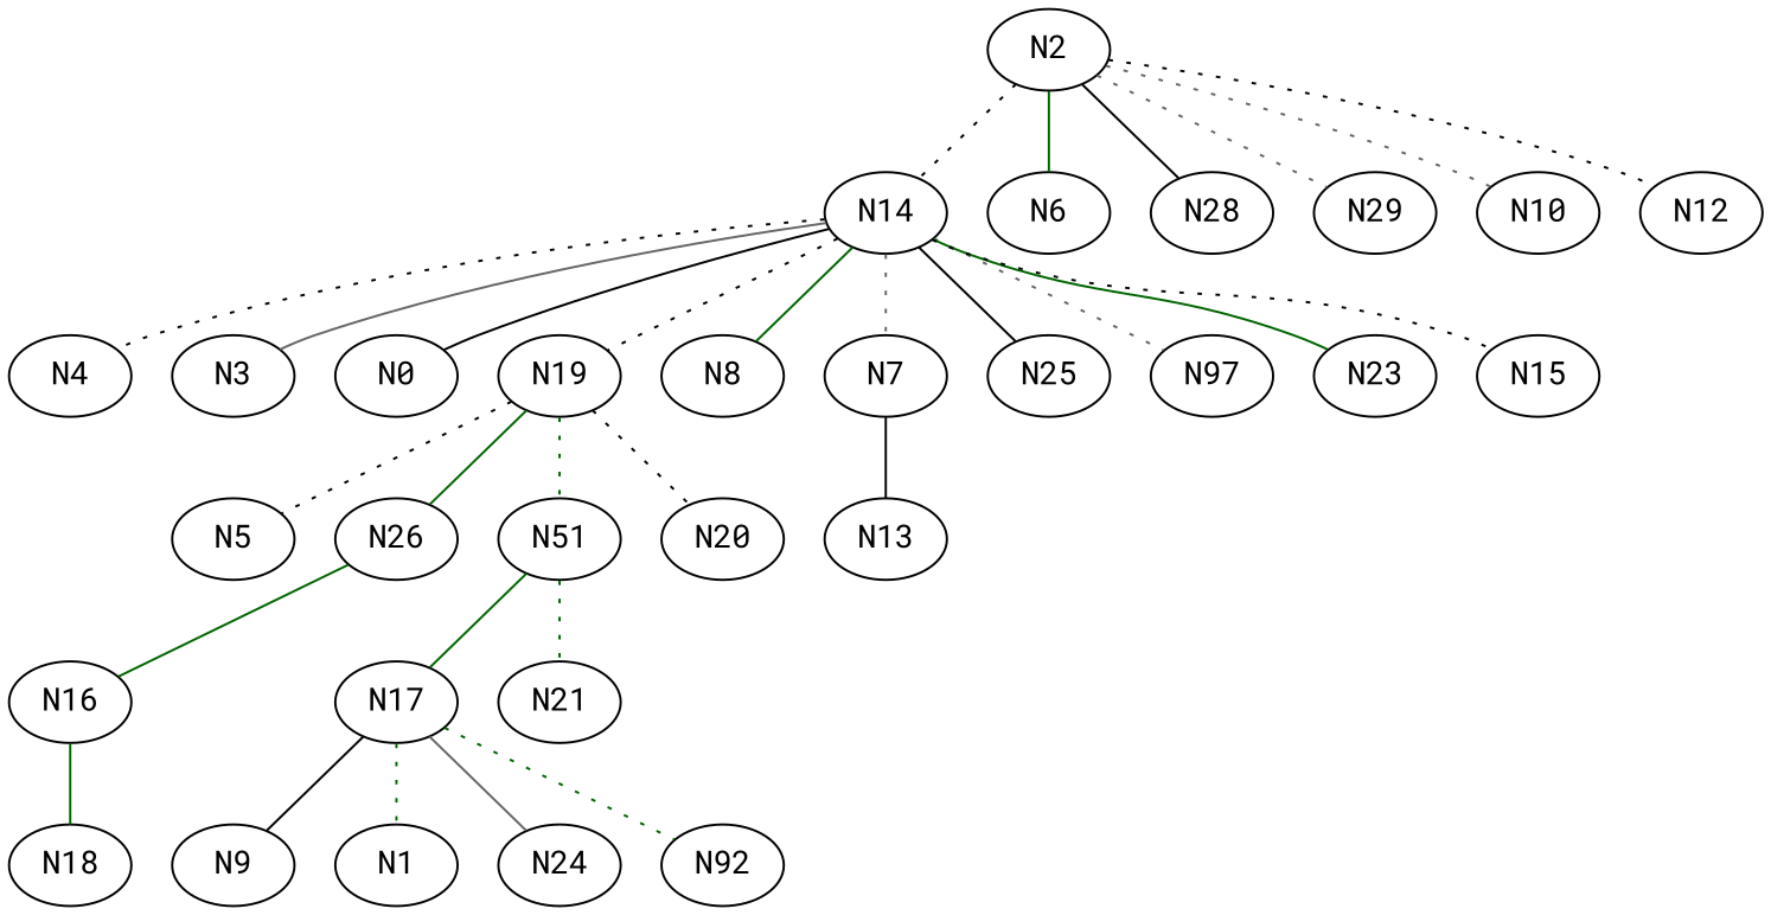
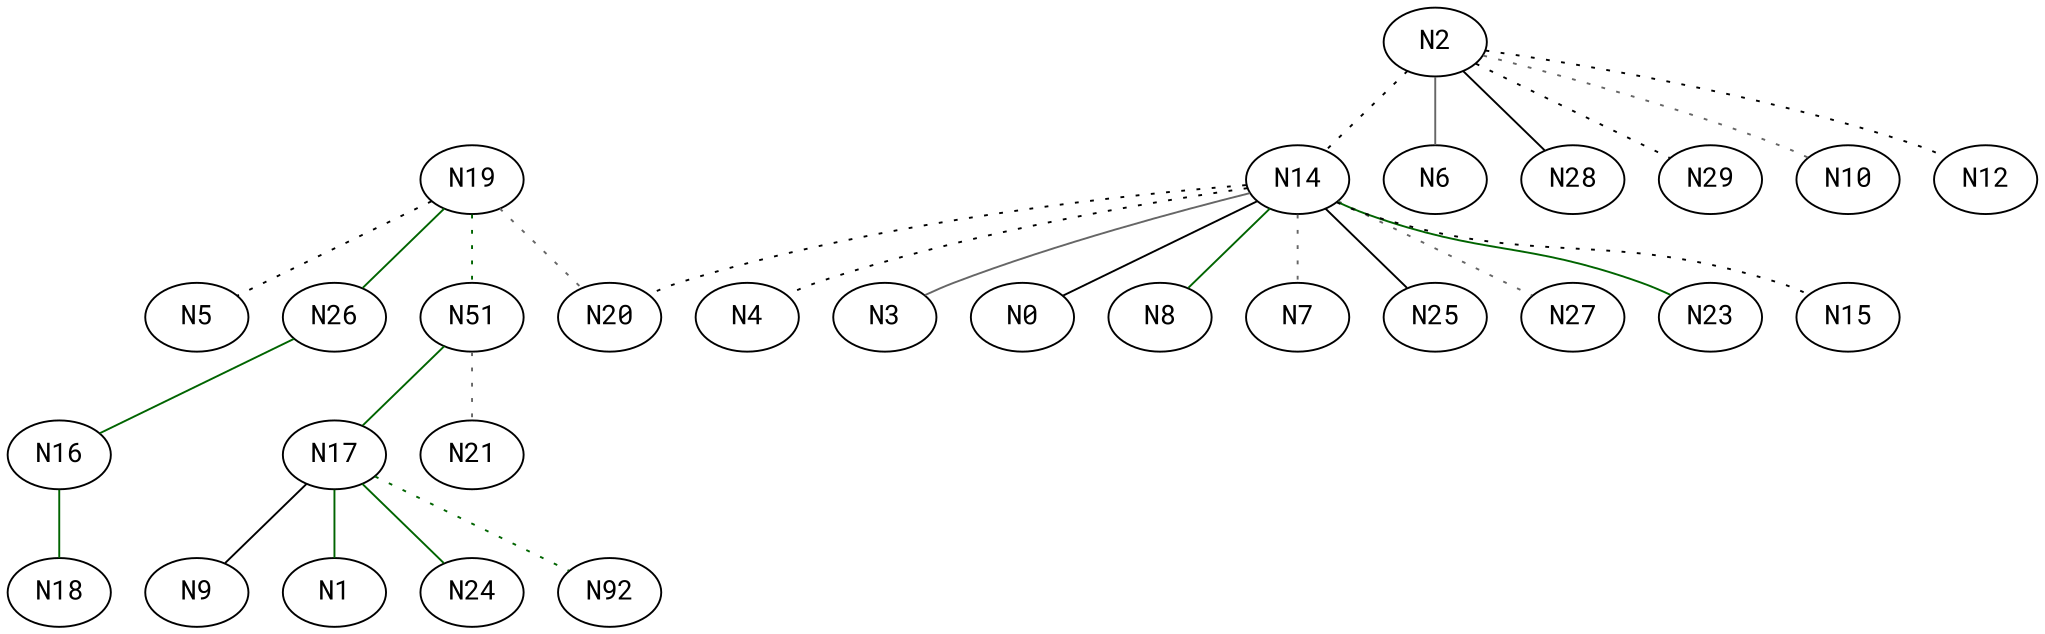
  graph {
    fontname="Roboto Mono"
    node [fontname="Roboto Mono"]
    edge [color=black fontname="Roboto Mono" style=dotted weight=11]
    N14
    N4
    N3
    N0
    N19
    N8
    N7
    N25
-   N27 [label=N97]
+   N27
    N23
    N15
    N5
    N26
    n14 [label=N51]
    N20
-   N13
    N2
    N6
    N28
    N29
    N10
    N12
    N16
    N17
    N21
    N18
    N9
    N1
    N24
    n30 [label=N92]
    N14 -- N4 [weight=17]
    N14 -- N3 [color=gray40 style=solid]
    N14 -- N0 [style=solid weight=78]
-   N14 -- N19 [weight=82]
+   N14 -- N20 [weight=82]
    N14 -- N8 [color=darkgreen style=solid weight=25]
    N14 -- N7 [color=gray40 weight=87]
    N14 -- N25 [style=solid weight=35]
    N14 -- N27 [color=gray40 weight=55]
    N14 -- N23 [color=darkgreen style=solid weight=88]
    N14 -- N15 [weight=37]
    N19 -- N5 [weight=41]
    N19 -- N26 [color=darkgreen style=solid weight=9]
    N19 -- n14 [color=darkgreen weight=21]
-   N19 -- N20 [weight=43]
-   N7 -- N13 [style=solid weight=86]
+   N19 -- N20 [color=gray40 weight=43]
    N26 -- N16 [color=darkgreen style=solid weight=10]
    n14 -- N17 [color=darkgreen style=solid weight=19]
-   n14 -- N21 [color=darkgreen weight=90]
+   n14 -- N21 [color=gray40 weight=90]
    N2 -- N14 [weight=62]
-   N2 -- N6 [color=darkgreen style=solid weight=28]
+   N2 -- N6 [color=gray40 style=solid weight=28]
    N2 -- N28 [style=solid weight=16]
-   N2 -- N29 [color=gray40 weight=31]
+   N2 -- N29 [weight=31]
    N2 -- N10 [color=gray40 weight=21]
    N2 -- N12 [weight=7]
    N16 -- N18 [color=darkgreen style=solid weight=88]
    N17 -- N9 [style=solid weight=73]
-   N17 -- N1 [color=darkgreen weight=80]
-   N17 -- N24 [color=gray40 style=solid weight=35]
+   N17 -- N1 [color=darkgreen style=solid weight=80]
+   N17 -- N24 [color=darkgreen style=solid weight=35]
    N17 -- n30 [color=darkgreen]
  }
